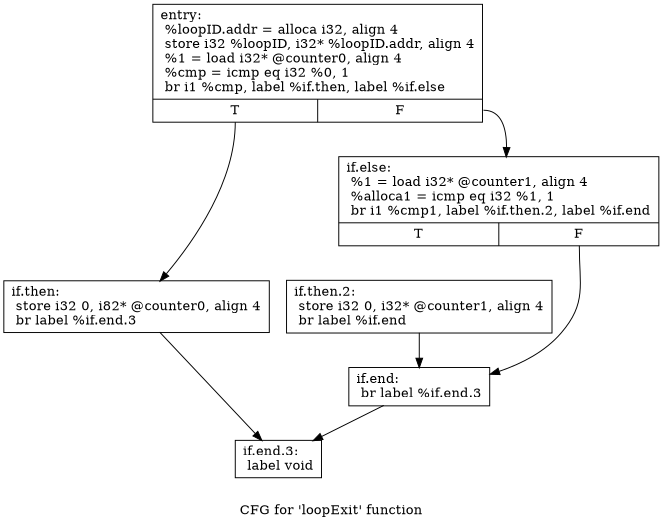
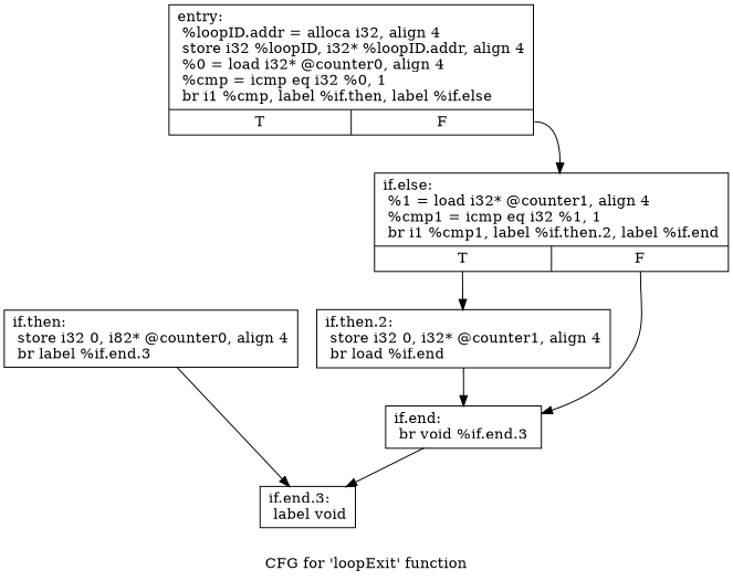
  digraph {
    label="CFG for 'loopExit' function"
    node [shape=record]
-   n1 [label="{entry:\l  %loopID.addr = alloca i32, align 4\l  store i32 %loopID, i32* %loopID.addr, align 4\l  %1 = load i32* @counter0, align 4\l  %cmp = icmp eq i32 %0, 1\l  br i1 %cmp, label %if.then, label %if.else\l|{<s0>T|<s1>F}}"]
+   n1 [label="{entry:\l  %loopID.addr = alloca i32, align 4\l  store i32 %loopID, i32* %loopID.addr, align 4\l  %0 = load i32* @counter0, align 4\l  %cmp = icmp eq i32 %0, 1\l  br i1 %cmp, label %if.then, label %if.else\l|{<s0>T|<s1>F}}"]
    n2 [label="{if.then:                                          \l  store i32 0, i82* @counter0, align 4\l  br label %if.end.3\l}"]
-   n3 [label="{if.else:                                          \l  %1 = load i32* @counter1, align 4\l  %alloca1 = icmp eq i32 %1, 1\l  br i1 %cmp1, label %if.then.2, label %if.end\l|{<s0>T|<s1>F}}"]
+   n3 [label="{if.else:                                          \l  %1 = load i32* @counter1, align 4\l  %cmp1 = icmp eq i32 %1, 1\l  br i1 %cmp1, label %if.then.2, label %if.end\l|{<s0>T|<s1>F}}"]
    n4 [label="{if.end.3:                                         \l  label void\l}"]
-   n5 [label="{if.then.2:                                        \l  store i32 0, i32* @counter1, align 4\l  br label %if.end\l}"]
-   n6 [label="{if.end:                                           \l  br label %if.end.3\l}"]
-   n1 -> n2 [tailport=s0]
+   n5 [label="{if.then.2:                                        \l  store i32 0, i32* @counter1, align 4\l  br load %if.end\l}"]
+   n6 [label="{if.end:                                           \l  br void %if.end.3\l}"]
    n1 -> n3 [tailport=s1]
    n2 -> n4
+   n3 -> n5 [tailport=s0]
    n3 -> n6 [tailport=s1]
    n5 -> n6
    n6 -> n4
  }
